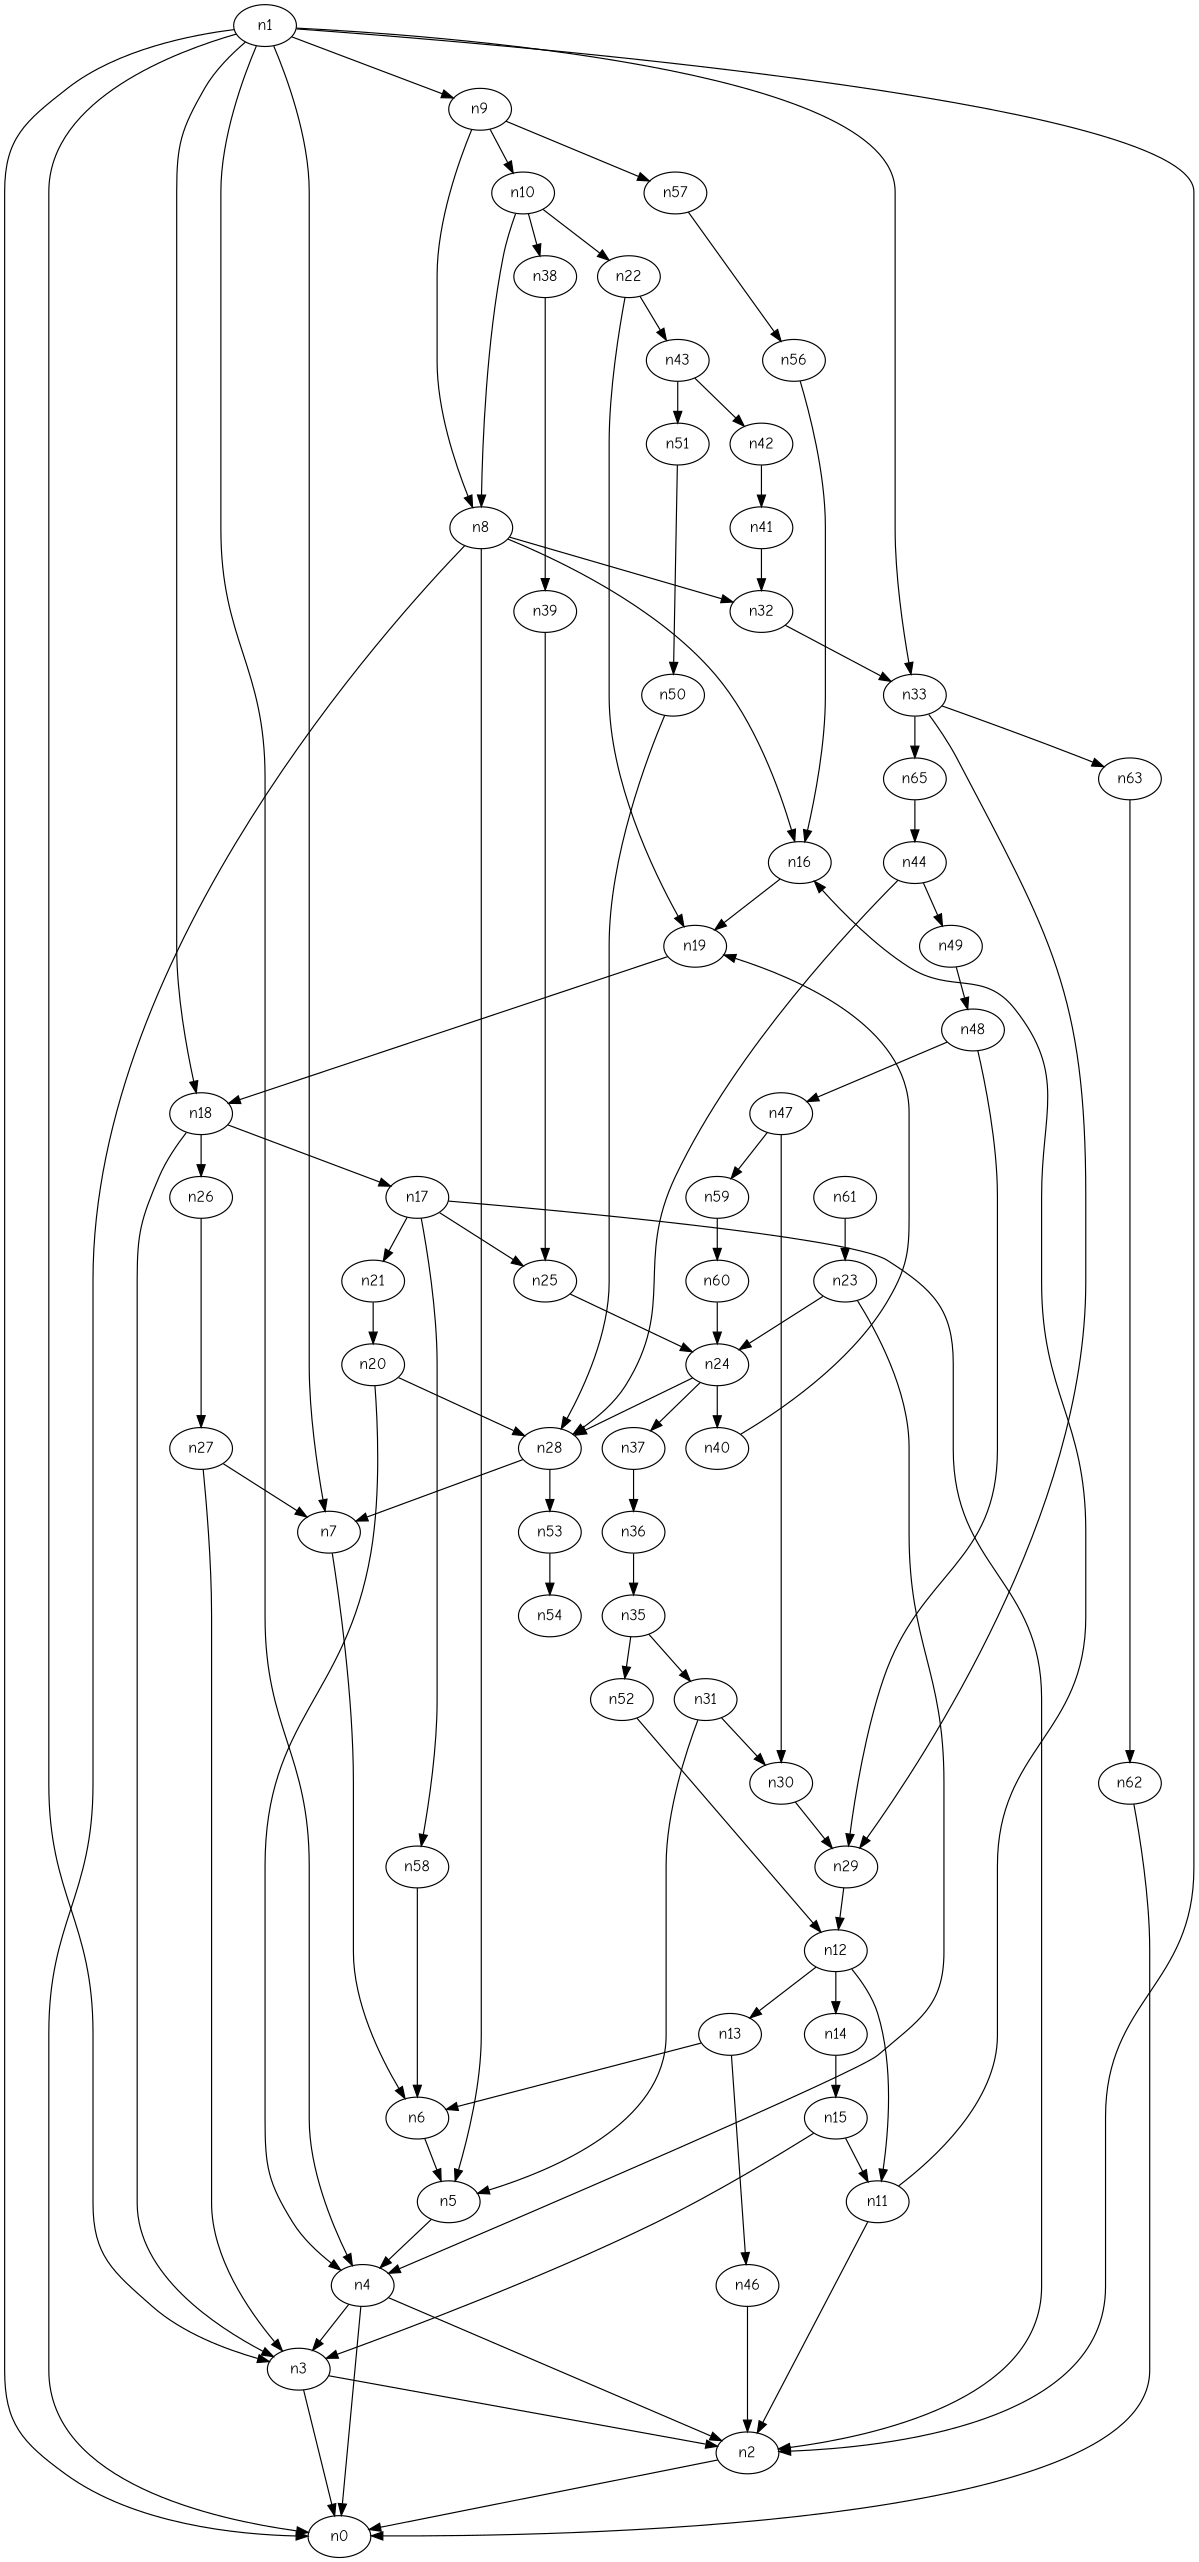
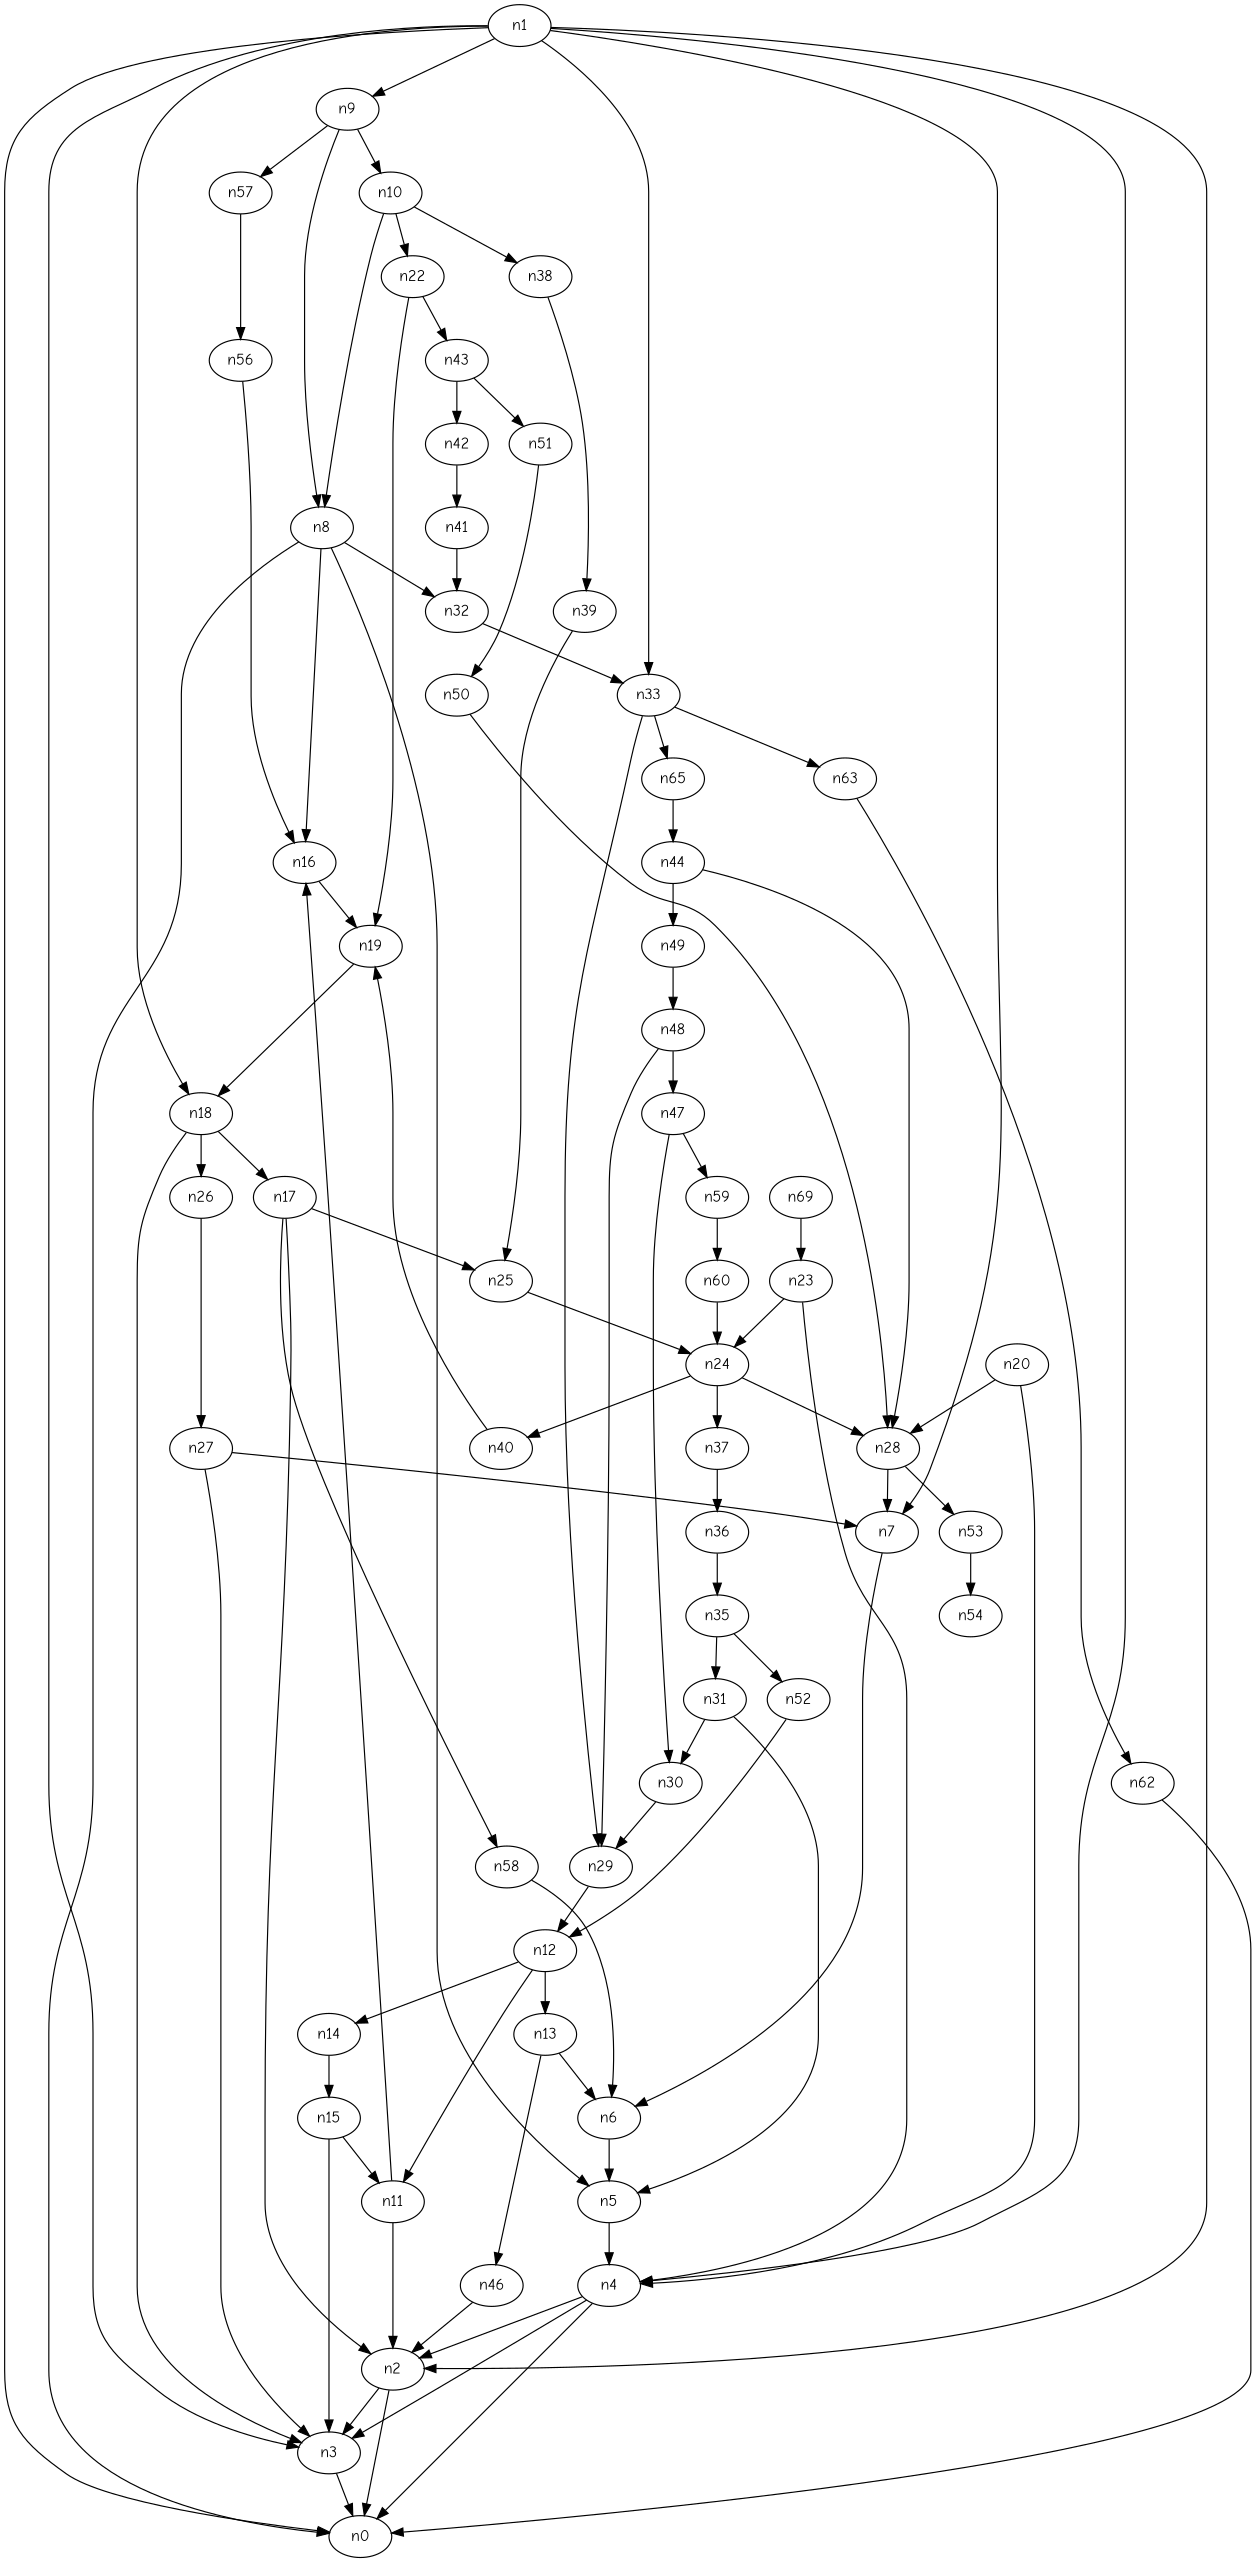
  digraph {
    fontname="Comic Neue"
    node [fontname="Comic Neue"]
    edge [fontname="Comic Neue"]
    n1
    n0
    n2
    n3
    n4
    n7
    n9
    n18
    n33
    n6
    n8
    n10
    n57
    n17
    n26
    n29
    n45 [label=n65]
    n63
    n5
    n16
    n32
    n22
    n38
    n56
-   n21
    n58
    n25
    n27
    n12
    n44
    n62
    n19
    n43
    n39
    n42
    n51
    n11
    n13
    n14
    n46
    n15
    n20
    n28
    n53
    n54
    n41
    n50
    n23
    n24
    n37
    n40
    n36
    n35
    n30
    n31
    n49
    n52
    n48
    n47
    n59
    n60
-   n61
+   n61 [label=n69]
    n1 -> n0
    n1 -> n2
    n1 -> n3
    n1 -> n4
    n1 -> n7
    n1 -> n9
    n1 -> n18
    n1 -> n33
    n2 -> n0
    n3 -> n0
-   n3 -> n2
+   n2 -> n3
    n4 -> n0
    n4 -> n2
    n4 -> n3
    n7 -> n6
    n9 -> n8
    n9 -> n10
    n9 -> n57
    n18 -> n3
    n18 -> n17
    n18 -> n26
    n33 -> n29
    n33 -> n45
    n33 -> n63
    n6 -> n5
    n8 -> n0
    n8 -> n5
    n8 -> n16
    n8 -> n32
    n10 -> n8
    n10 -> n22
    n10 -> n38
    n57 -> n56
    n17 -> n2
-   n17 -> n21
    n17 -> n58
    n17 -> n25
    n26 -> n27
    n29 -> n12
    n45 -> n44
    n63 -> n62
    n5 -> n4
    n16 -> n19
    n32 -> n33
    n22 -> n19
    n22 -> n43
    n38 -> n39
    n56 -> n16
-   n21 -> n20
    n58 -> n6
    n25 -> n24
    n27 -> n3
    n27 -> n7
    n12 -> n11
    n12 -> n13
    n12 -> n14
    n44 -> n28
    n44 -> n49
    n62 -> n0
    n19 -> n18
    n43 -> n42
    n43 -> n51
    n39 -> n25
    n42 -> n41
    n51 -> n50
    n11 -> n2
    n11 -> n16
    n13 -> n6
    n13 -> n46
    n14 -> n15
    n46 -> n2
    n15 -> n3
    n15 -> n11
    n20 -> n4
    n20 -> n28
    n28 -> n7
    n28 -> n53
    n53 -> n54
    n41 -> n32
    n50 -> n28
    n23 -> n4
    n23 -> n24
    n24 -> n28
    n24 -> n37
    n24 -> n40
    n37 -> n36
    n40 -> n19
    n36 -> n35
    n35 -> n31
    n35 -> n52
    n30 -> n29
    n31 -> n5
    n31 -> n30
    n49 -> n48
    n52 -> n12
    n48 -> n29
    n48 -> n47
    n47 -> n30
    n47 -> n59
    n59 -> n60
    n60 -> n24
    n61 -> n23
  }
